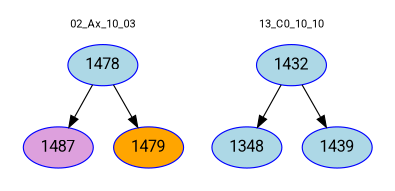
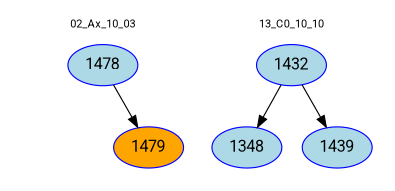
  digraph {
    fontname=Roboto
    node [color=blue fillcolor=lightblue fontname=Roboto style=filled]
    edge [color=black fontname=Roboto]
    n1 [label=1478]
-   n2 [fillcolor=plum label=1487]
    n3 [fillcolor=orange label=1479]
    n4 [label=1432]
    n5 [label=1348]
    n6 [label=1439]
    subgraph cluster_1 {
      color=white
      fontsize=10
      label="02_Ax_10_03"
      n1
-     n2
      n3
    }
    subgraph cluster_2 {
      color=white
      fontsize=10
      label="13_C0_10_10"
      n4
      n5
      n6
    }
-   n1 -> n2
    n1 -> n3
    n4 -> n5
    n4 -> n6
  }
